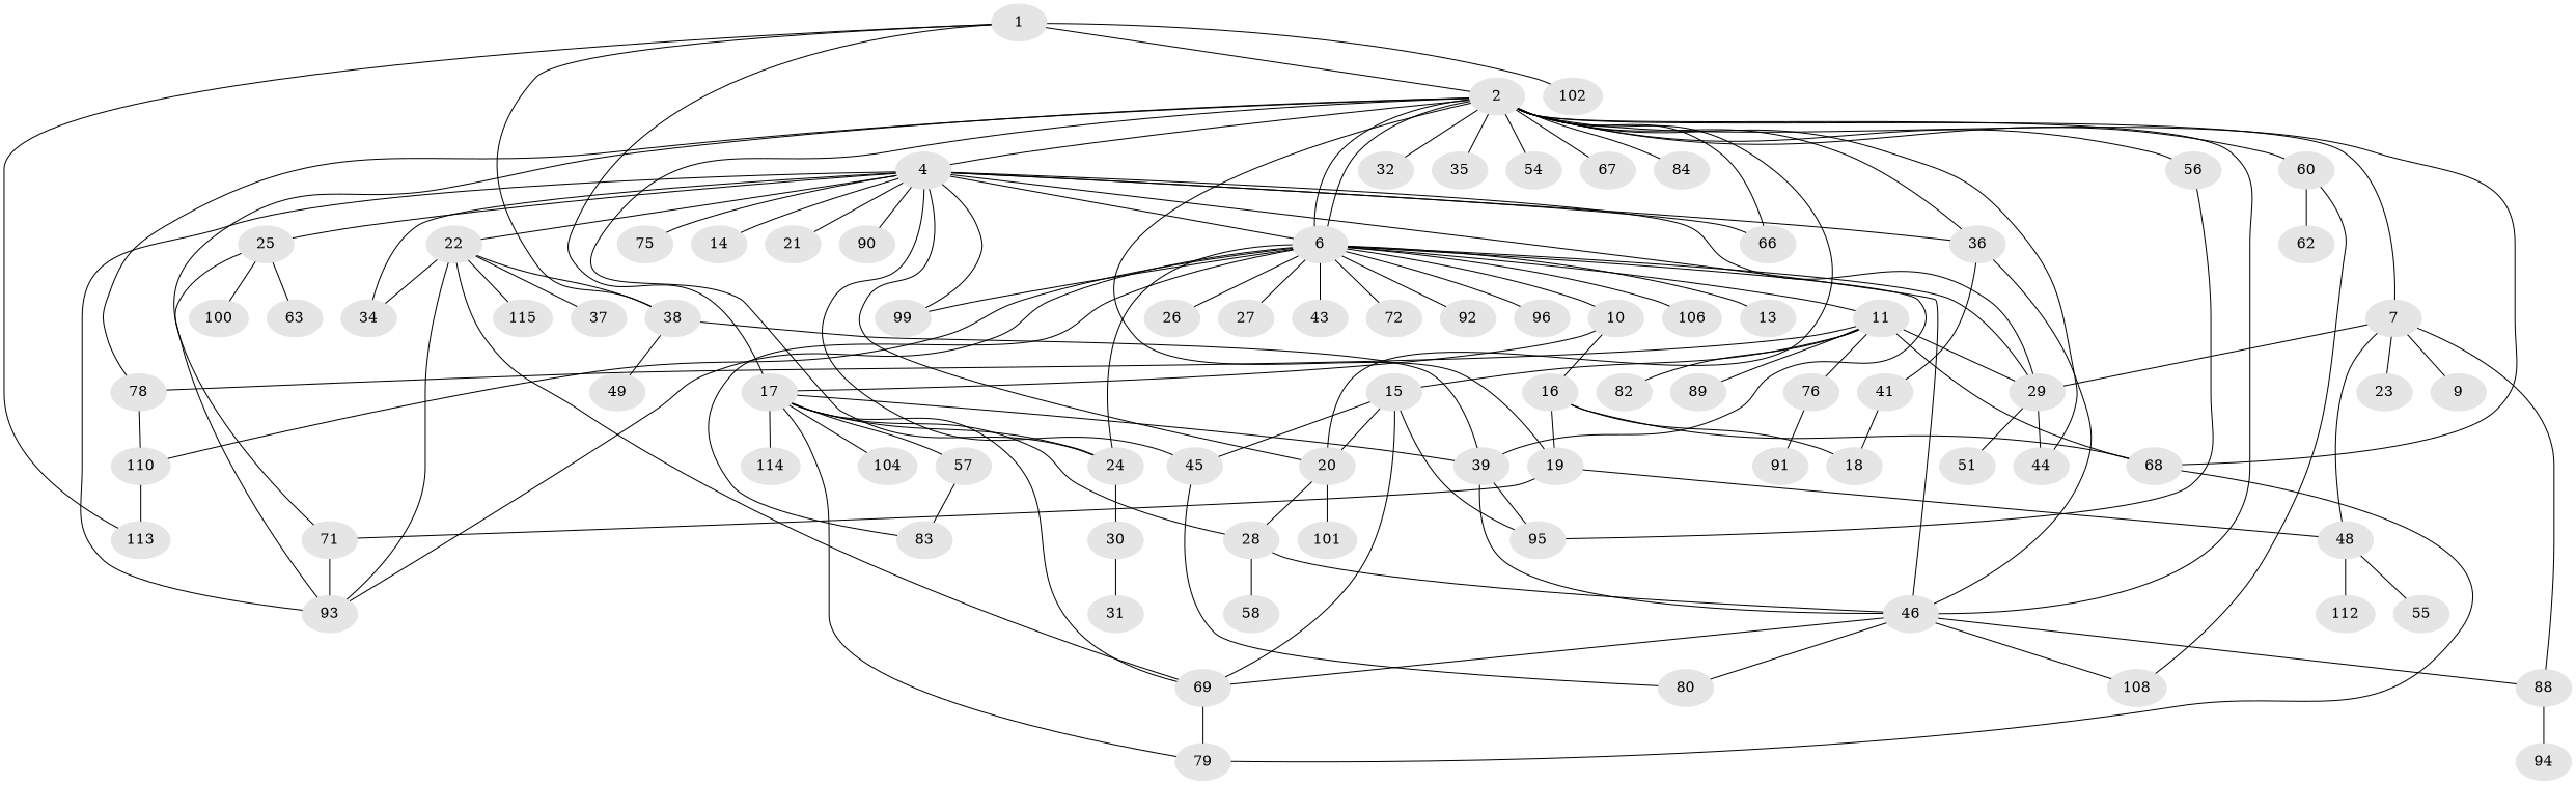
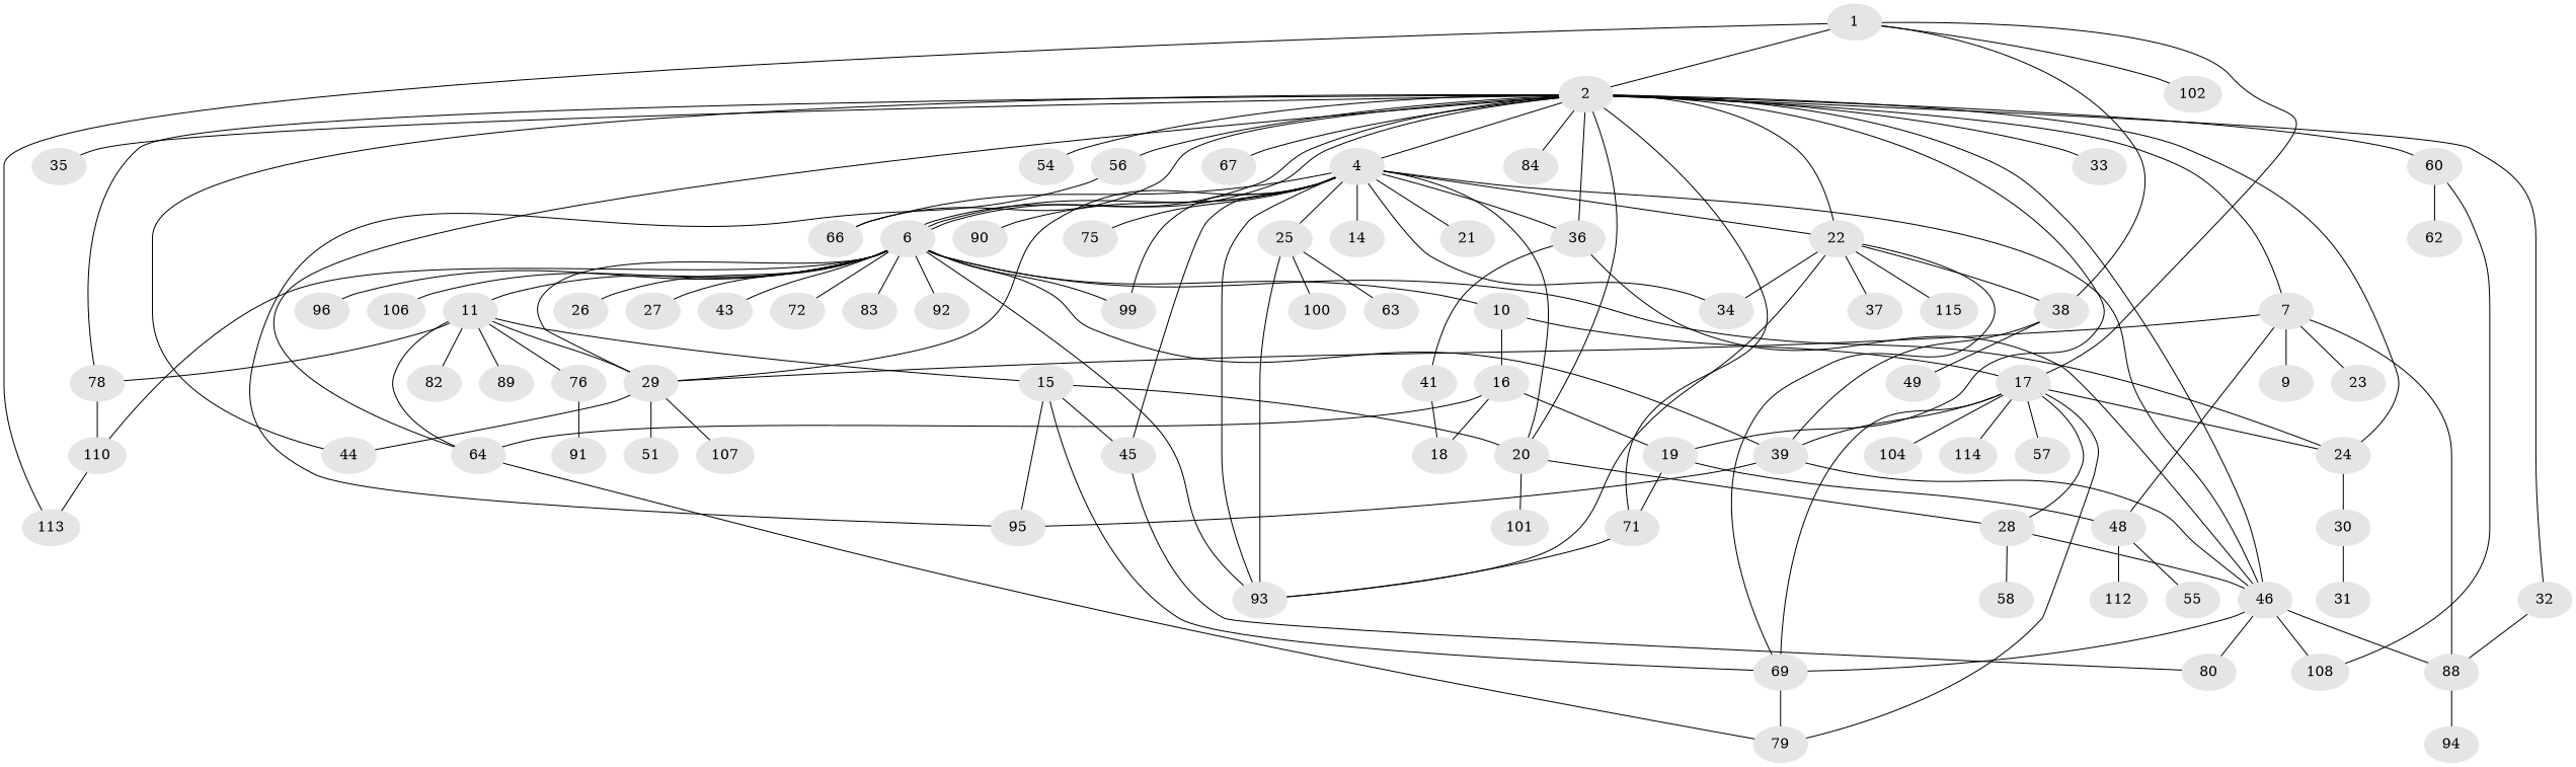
  graph {
    node [color=gray90 style=filled]
    1 [super="+5"]
    2 [super="+3"]
    17 [super="+53"]
    38
    102
    113
    4 [super="+12"]
    6 [super="+8"]
    7 [super="+86"]
    19
    20 [super="+85"]
    22 [super="+65"]
    24
    32
+   33
    35
    36 [super="+81"]
    44
    46 [super="+59"]
    54
    56 [super="+98"]
    60 [super="+109"]
    66 [super="+70"]
    67
-   68 [super="+73"]
+   68 [super="+73" label=64]
    71
    78
    84
    39 [super="+74"]
    69 [super="+105"]
    28 [super="+52"]
    57
    79 [super="+90"]
    104
    114
    49
    14
    21 [super="+64"]
    25 [super="+77"]
    29 [super="+103"]
    34 [super="+42"]
    n42 [label=90]
    45 [super="+87"]
    75
    93 [super="+97"]
    99
    10
    11 [super="+50"]
-   13
    26
    27
    43
    72
    83
    92
    96
    106
    110 [super="+111"]
    9
    23
    48
    88
    101
    37
    115
    30
    41
    80
    108
    95
    62
    63
    100
    51
+   107
    16 [super="+47"]
    15
    76
    82
    89
    55
    112
    94
    18
    91
    58
    31
    1 -- 2 [weight=2]
    1 -- 17
    1 -- 38
    1 -- 102
    1 -- 113
    2 -- 4
    2 -- 6
    2 -- 6
    2 -- 7
    2 -- 19
    2 -- 20
+   2 -- 22
    2 -- 24
    2 -- 32
+   2 -- 33
    2 -- 35
    2 -- 36
    2 -- 44
    2 -- 46
    2 -- 54
    2 -- 56
    2 -- 60
    2 -- 66
    2 -- 67
    2 -- 68
    2 -- 71
    2 -- 78
    2 -- 84
    17 -- 24
    17 -- 39
    17 -- 69
    17 -- 28
    17 -- 57
    17 -- 79
    17 -- 104
    17 -- 114
    38 -- 39
    38 -- 49
    4 -- 6 [weight=2]
    4 -- 20
    4 -- 22 [weight=2]
    4 -- 36
    4 -- 46
    4 -- 66
    4 -- 14
    4 -- 21
    4 -- 25
    4 -- 29
    4 -- 34
    4 -- n42
    4 -- 45
    4 -- 75
    4 -- 93
    4 -- 99
    6 -- 24 [weight=2]
    6 -- 39
    6 -- 29
    6 -- 93
    6 -- 99
    6 -- 10
    6 -- 11
-   6 -- 13
    6 -- 26
    6 -- 27
    6 -- 43
    6 -- 72
    6 -- 83
    6 -- 92
    6 -- 96
    6 -- 106
    6 -- 110
    7 -- 29
    7 -- 9
    7 -- 23
    7 -- 48
    7 -- 88
    19 -- 71
    19 -- 48
    20 -- 28
    20 -- 101
    22 -- 38
    22 -- 69
    22 -- 34
    22 -- 93
    22 -- 37
    22 -- 115
    24 -- 30
+   32 -- 88
    36 -- 46
    36 -- 41
    46 -- 69
    46 -- 88
    46 -- 80
    46 -- 108
    56 -- 95
    60 -- 108
    60 -- 62
    68 -- 79
    71 -- 93
    78 -- 110
    39 -- 46
    39 -- 95
    69 -- 79
    28 -- 46
    28 -- 58
-   57 -- 83
    25 -- 93
    25 -- 63
    25 -- 100
    29 -- 44
    29 -- 51
+   29 -- 107
    45 -- 80
    10 -- 17
    10 -- 16
    11 -- 68
    11 -- 78
    11 -- 29
    11 -- 15 [weight=2]
    11 -- 76
    11 -- 82
    11 -- 89
    110 -- 113
    48 -- 55
    48 -- 112
    88 -- 94
    30 -- 31
    41 -- 18
    16 -- 19
    16 -- 68
    16 -- 18
    15 -- 20
    15 -- 69
    15 -- 45
    15 -- 95
    76 -- 91
  }
